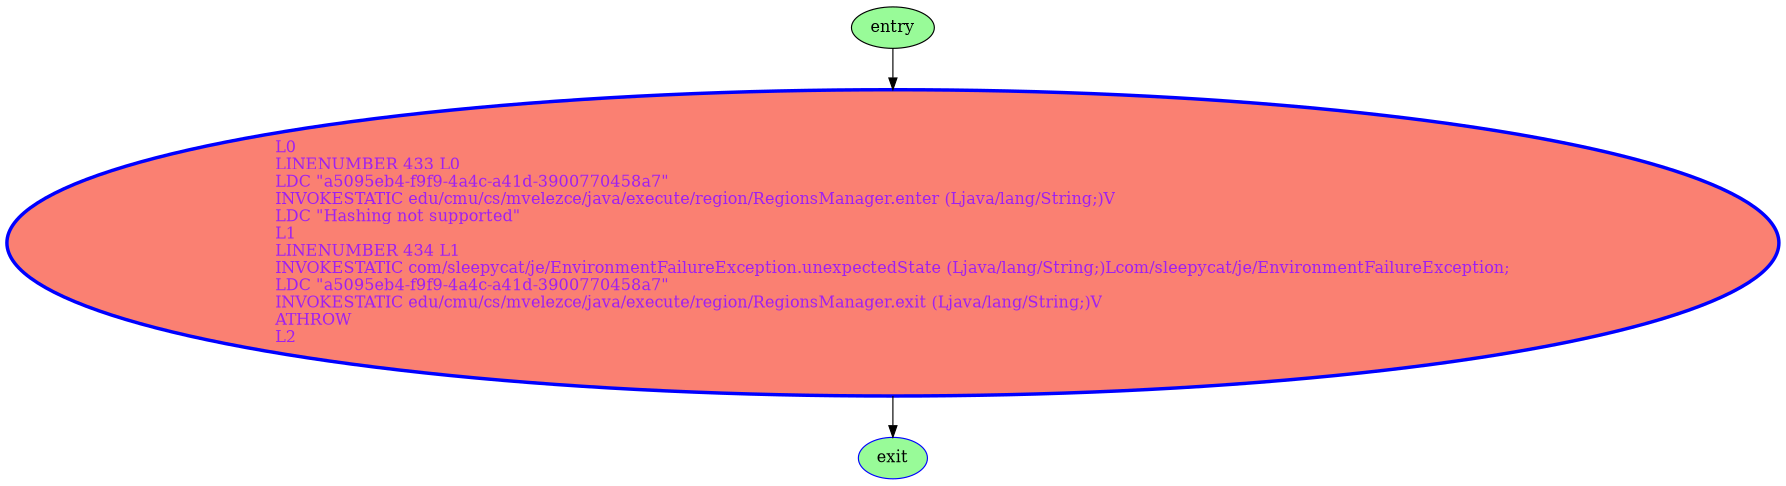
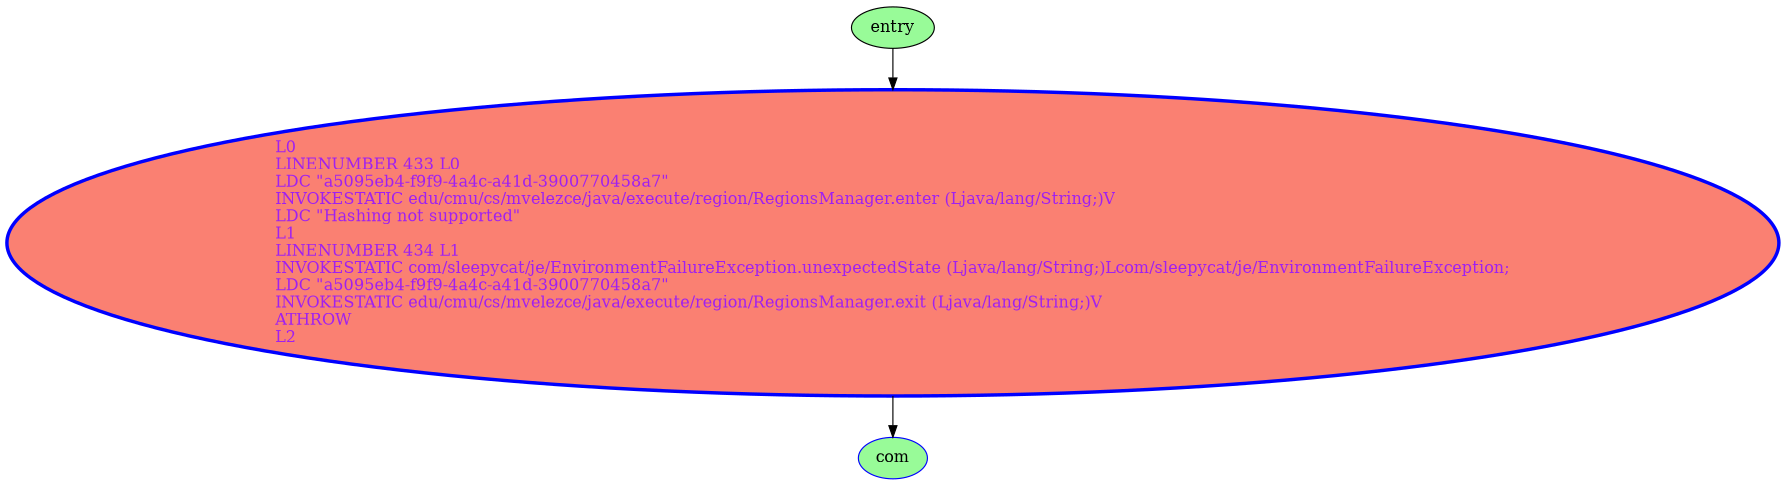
  digraph {
    node [color=blue shape=ellipse style=filled fillcolor=palegreen]
    n1 [fontcolor=purple label="L0\lLINENUMBER 433 L0\lLDC \"a5095eb4-f9f9-4a4c-a41d-3900770458a7\"\lINVOKESTATIC edu/cmu/cs/mvelezce/java/execute/region/RegionsManager.enter (Ljava/lang/String;)V\lLDC \"Hashing not supported\"\lL1\lLINENUMBER 434 L1\lINVOKESTATIC com/sleepycat/je/EnvironmentFailureException.unexpectedState (Ljava/lang/String;)Lcom/sleepycat/je/EnvironmentFailureException;\lLDC \"a5095eb4-f9f9-4a4c-a41d-3900770458a7\"\lINVOKESTATIC edu/cmu/cs/mvelezce/java/execute/region/RegionsManager.exit (Ljava/lang/String;)V\lATHROW\lL2\l" penwidth=3 fillcolor=salmon]
-   exit
+   exit [label=com]
    entry [color=black]
    n1 -> exit
    entry -> n1
  }
